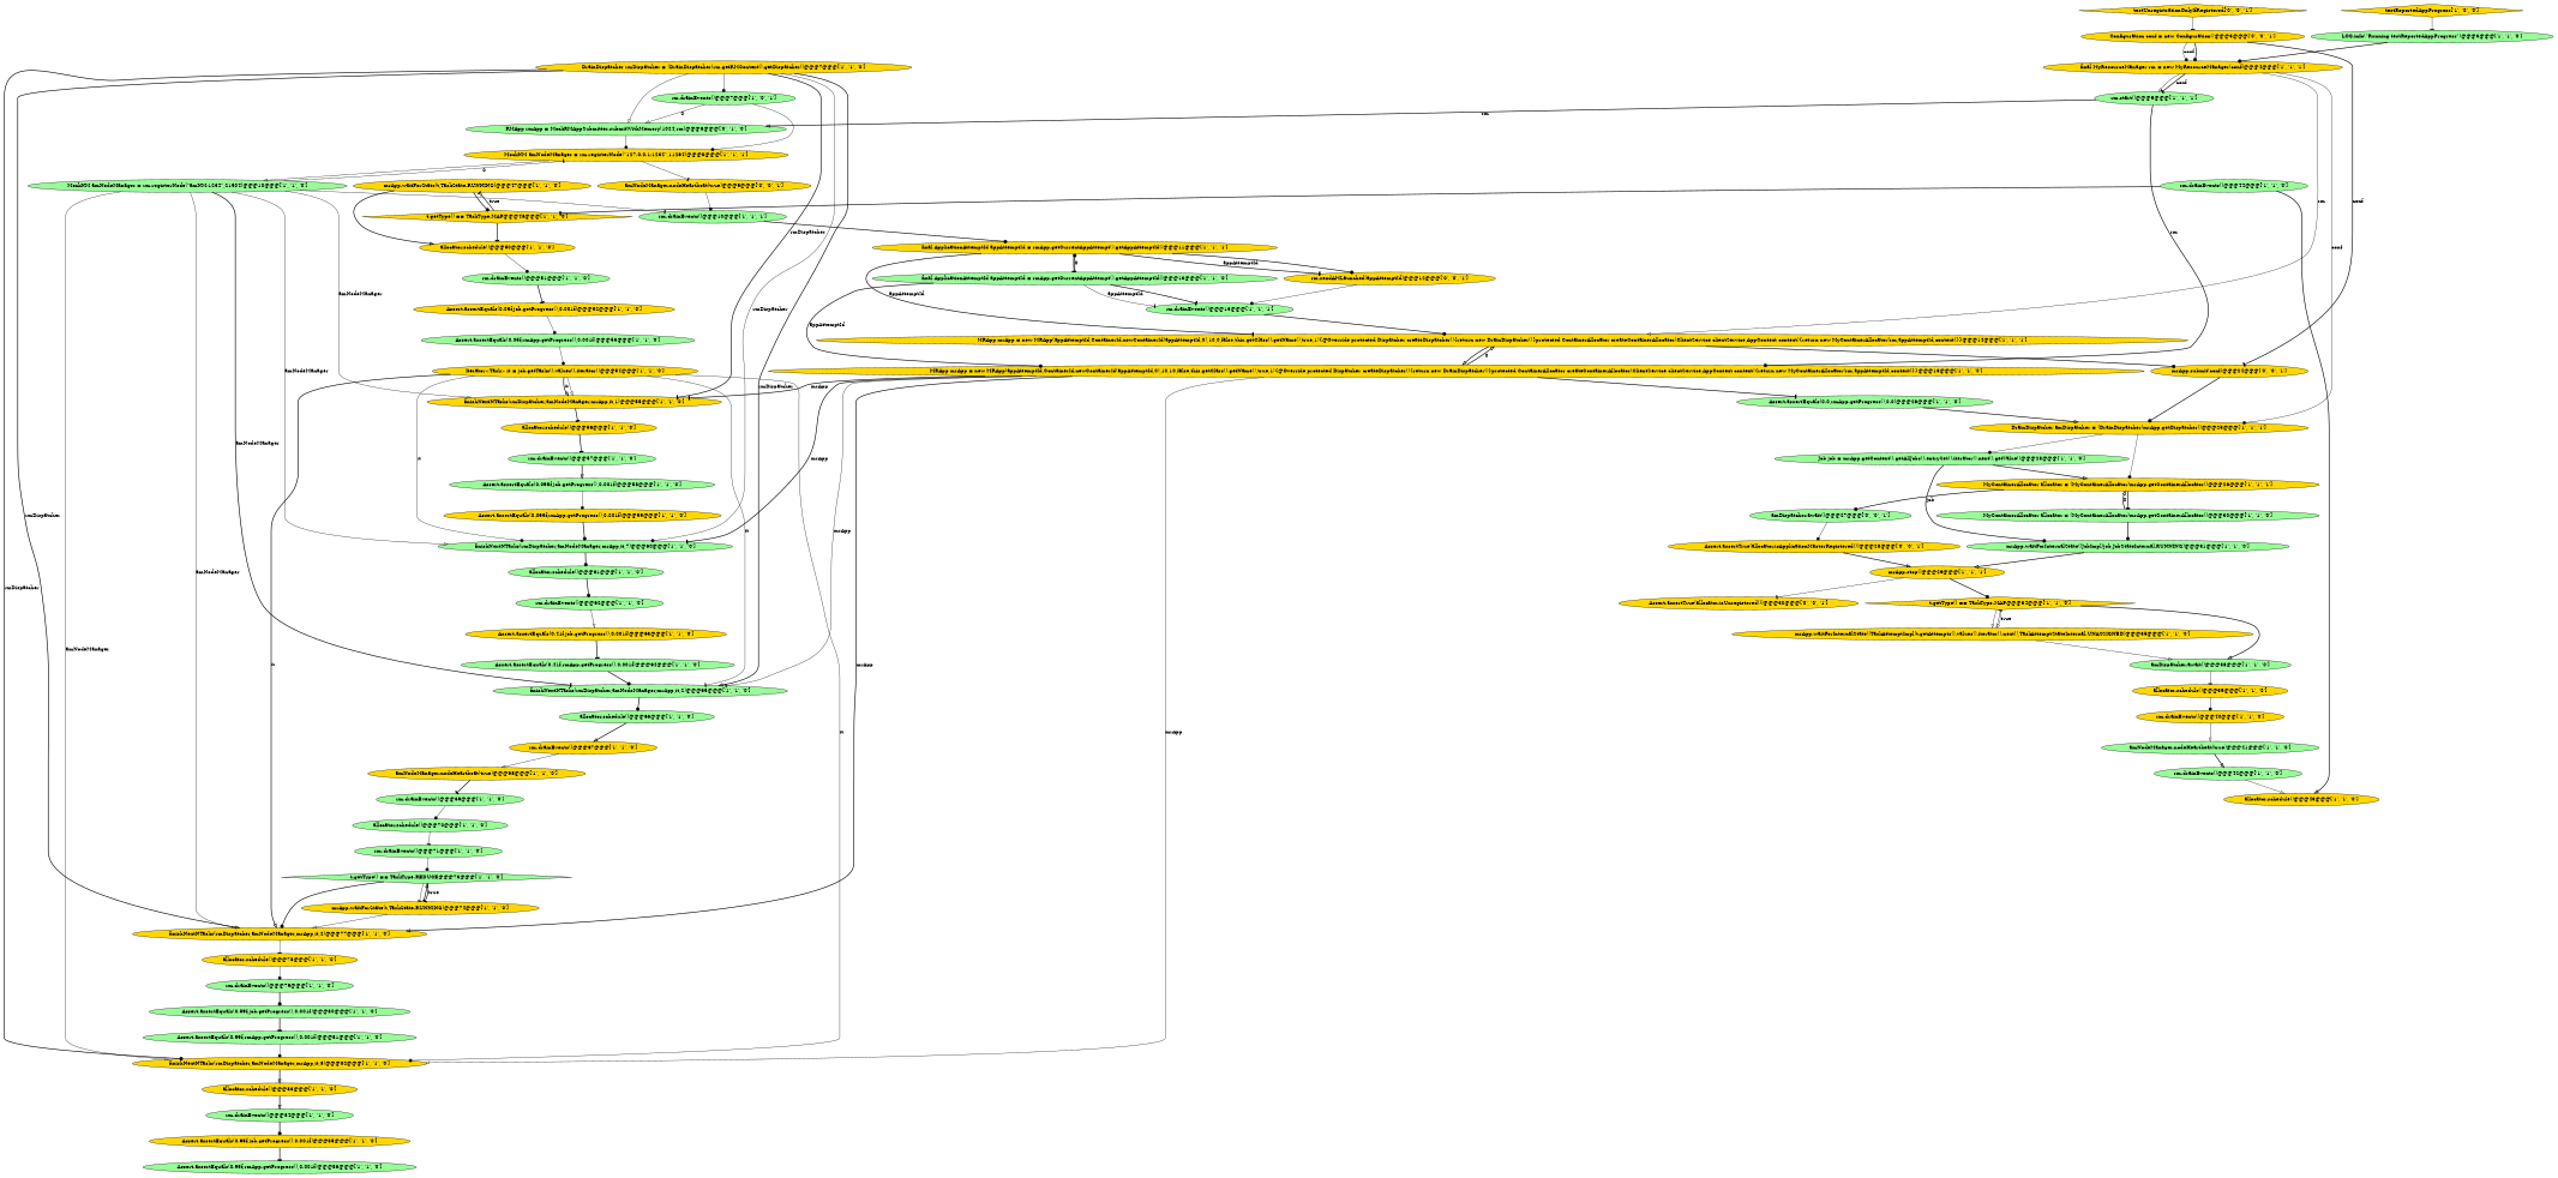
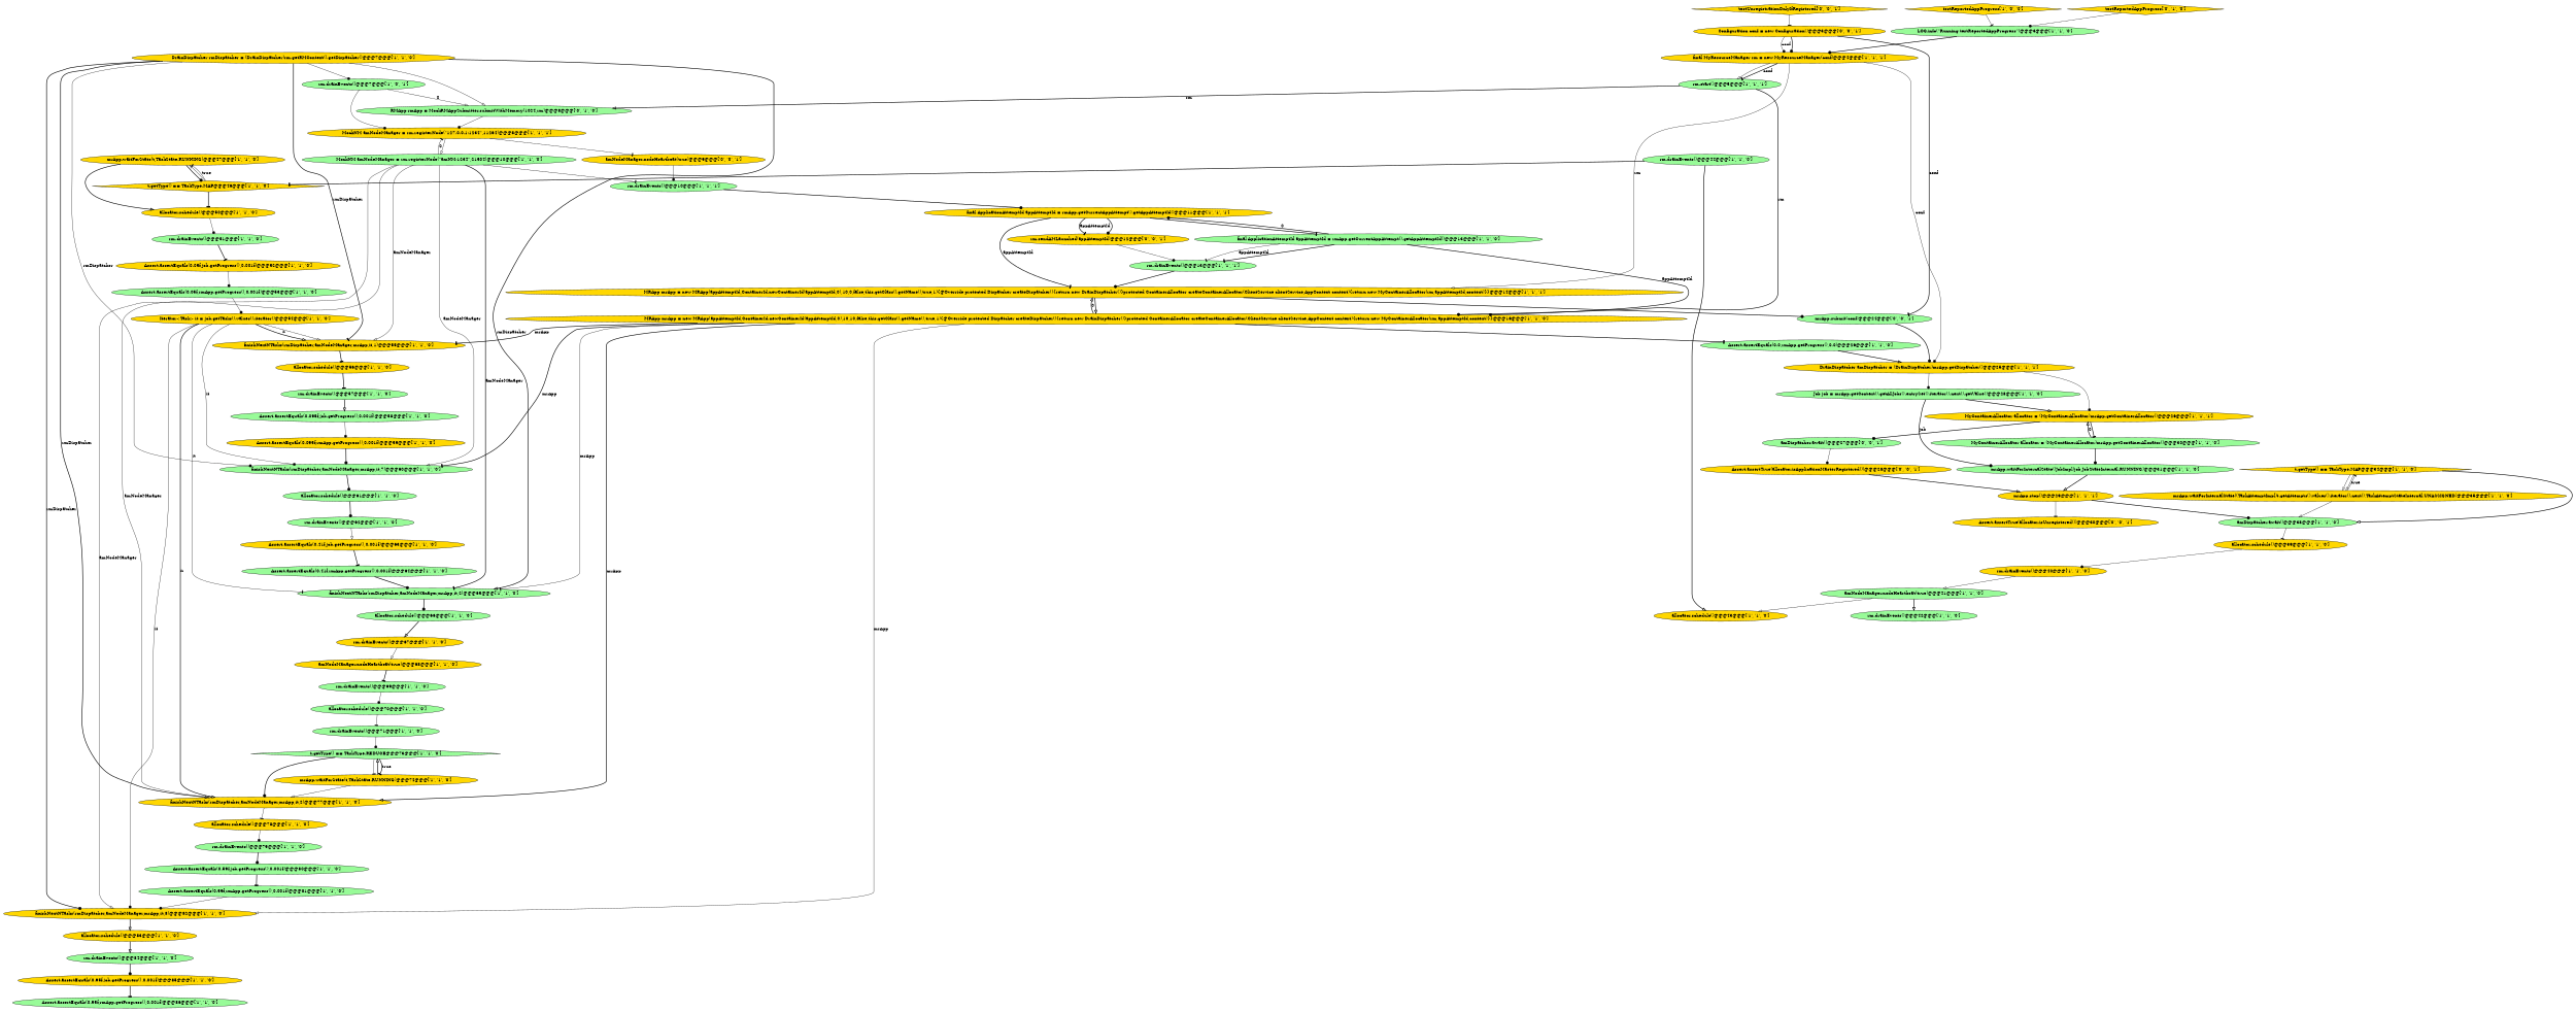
  digraph {
    node [fillcolor=gold shape=ellipse style=filled]
    edge [arrowhead=dot style=bold]
    n1 [fillcolor=palegreen label="LOG.info(\"Running testReportedAppProgress\")@@@3@@@['1', '1', '0']"]
    n2 [label="final MyResourceManager rm = new MyResourceManager(conf)@@@4@@@['1', '1', '1']"]
    n3 [label="MRApp mrApp = new MRApp(appAttemptId,ContainerId.newContainerId(appAttemptId,0),10,0,false,this.getClass().getName(),true,1){@Override protected Dispatcher createDispatcher(){return new DrainDispatcher()}protected ContainerAllocator createContainerAllocator(ClientService clientService,AppContext context){return new MyContainerAllocator(rm,appAttemptId,context)}}@@@14@@@['1', '1', '1']"]
    n4 [label="DrainDispatcher amDispatcher = (DrainDispatcher)mrApp.getDispatcher()@@@25@@@['1', '1', '1']"]
    n5 [fillcolor=palegreen label="rm.start()@@@5@@@['1', '1', '1']"]
    n6 [fillcolor=palegreen label="rm.drainEvents()@@@57@@@['1', '1', '0']"]
    n7 [fillcolor=palegreen label="Assert.assertEquals(0.095f,job.getProgress(),0.001f)@@@58@@@['1', '1', '0']"]
    n8 [label="Assert.assertEquals(0.095f,rmApp.getProgress(),0.001f)@@@59@@@['1', '1', '0']"]
    n9 [label="mrApp.waitForState(t,TaskState.RUNNING)@@@47@@@['1', '1', '0']"]
    n10 [label="allocator.schedule()@@@50@@@['1', '1', '0']"]
    n11 [label="t.getType() == TaskType.MAP@@@46@@@['1', '1', '0']" shape=diamond]
    n12 [fillcolor=palegreen label="rm.drainEvents()@@@51@@@['1', '1', '0']"]
    n13 [fillcolor=palegreen label="amDispatcher.await()@@@38@@@['1', '1', '0']"]
    n14 [label="allocator.schedule()@@@39@@@['1', '1', '0']"]
    n15 [label="rm.drainEvents()@@@40@@@['1', '1', '0']"]
    n16 [fillcolor=palegreen label="finishNextNTasks(rmDispatcher,amNodeManager,mrApp,it,2)@@@65@@@['1', '1', '0']"]
    n17 [fillcolor=palegreen label="allocator.schedule()@@@66@@@['1', '1', '0']"]
    n18 [label="rm.drainEvents()@@@67@@@['1', '1', '0']"]
    n19 [fillcolor=palegreen label="t.getType() == TaskType.REDUCE@@@73@@@['1', '1', '0']" shape=diamond]
    n20 [label="mrApp.waitForState(t,TaskState.RUNNING)@@@74@@@['1', '1', '0']"]
    n21 [label="finishNextNTasks(rmDispatcher,amNodeManager,mrApp,it,2)@@@77@@@['1', '1', '0']"]
    n22 [label="allocator.schedule()@@@78@@@['1', '1', '0']"]
    n23 [fillcolor=palegreen label="amNodeManager.nodeHeartbeat(true)@@@41@@@['1', '1', '0']"]
    n24 [fillcolor=palegreen label="rm.drainEvents()@@@42@@@['1', '1', '0']"]
    n25 [label="Assert.assertEquals(0.05f,job.getProgress(),0.001f)@@@52@@@['1', '1', '0']"]
    n26 [fillcolor=palegreen label="allocator.schedule()@@@61@@@['1', '1', '0']"]
    n27 [fillcolor=palegreen label="rm.drainEvents()@@@62@@@['1', '1', '0']"]
    n28 [label="Assert.assertEquals(0.41f,job.getProgress(),0.001f)@@@63@@@['1', '1', '0']"]
    n29 [label="allocator.schedule()@@@43@@@['1', '1', '0']"]
    n30 [fillcolor=palegreen label="rm.drainEvents()@@@7@@@['1', '0', '1']"]
    n31 [fillcolor=palegreen label="RMApp rmApp = MockRMAppSubmitter.submitWithMemory(1024,rm)@@@8@@@['0', '1', '0']"]
    n32 [label="MockNM amNodeManager = rm.registerNode(\"127.0.0.1:1234\",11264)@@@8@@@['1', '1', '1']"]
    n33 [fillcolor=palegreen label="MockNM amNodeManager = rm.registerNode(\"amNM:1234\",21504)@@@10@@@['1', '1', '0']"]
    n34 [label="amNodeManager.nodeHeartbeat(true)@@@9@@@['0', '0', '1']"]
    n35 [label="DrainDispatcher rmDispatcher = (DrainDispatcher)rm.getRMContext().getDispatcher()@@@7@@@['1', '1', '0']"]
    n36 [fillcolor=palegreen label="finishNextNTasks(rmDispatcher,amNodeManager,mrApp,it,7)@@@60@@@['1', '1', '0']"]
    n37 [label="finishNextNTasks(rmDispatcher,amNodeManager,mrApp,it,8)@@@82@@@['1', '1', '0']"]
    n38 [label="finishNextNTasks(rmDispatcher,amNodeManager,mrApp,it,1)@@@55@@@['1', '1', '0']"]
    n39 [fillcolor=palegreen label="rm.drainEvents()@@@69@@@['1', '1', '0']"]
    n40 [fillcolor=palegreen label="allocator.schedule()@@@70@@@['1', '1', '0']"]
    n41 [fillcolor=palegreen label="rm.drainEvents()@@@71@@@['1', '1', '0']"]
    n42 [fillcolor=palegreen label="Assert.assertEquals(0.59f,job.getProgress(),0.001f)@@@80@@@['1', '1', '0']"]
    n43 [fillcolor=palegreen label="Assert.assertEquals(0.59f,rmApp.getProgress(),0.001f)@@@81@@@['1', '1', '0']"]
    n44 [label="final ApplicationAttemptId appAttemptId = rmApp.getCurrentAppAttempt().getAppAttemptId()@@@11@@@['1', '1', '1']"]
    n45 [label="rm.sendAMLaunched(appAttemptId)@@@12@@@['0', '0', '1']"]
    n46 [fillcolor=palegreen label="final ApplicationAttemptId appAttemptId = rmApp.getCurrentAppAttempt().getAppAttemptId()@@@13@@@['1', '1', '0']"]
    n47 [fillcolor=palegreen label="rm.drainEvents()@@@13@@@['1', '1', '1']"]
    n48 [label="MRApp mrApp = new MRApp(appAttemptId,ContainerId.newContainerId(appAttemptId,0),10,10,false,this.getClass().getName(),true,1){@Override protected Dispatcher createDispatcher(){return new DrainDispatcher()}protected ContainerAllocator createContainerAllocator(ClientService clientService,AppContext context){return new MyContainerAllocator(rm,appAttemptId,context)}}@@@16@@@['1', '1', '0']"]
-   n49 [label="mrApp.submit(conf)@@@24@@@['0', '0', '1']"]
+   n49 [fillcolor=palegreen label="mrApp.submit(conf)@@@24@@@['0', '0', '1']"]
    n50 [label="amNodeManager.nodeHeartbeat(true)@@@68@@@['1', '1', '0']"]
    n51 [fillcolor=palegreen label="mrApp.waitForInternalState((JobImpl)job,JobStateInternal.RUNNING)@@@31@@@['1', '1', '0']"]
    n52 [label="mrApp.stop()@@@29@@@['1', '1', '1']"]
    n53 [label="Assert.assertTrue(allocator.isUnregistered())@@@30@@@['0', '0', '1']"]
    n54 [label="t.getType() == TaskType.MAP@@@34@@@['1', '1', '0']" shape=diamond]
    n55 [label="Iterator<Task> it = job.getTasks().values().iterator()@@@54@@@['1', '1', '0']"]
    n56 [label="allocator.schedule()@@@83@@@['1', '1', '0']"]
    n57 [label="allocator.schedule()@@@56@@@['1', '1', '0']"]
    n58 [label="MyContainerAllocator allocator = (MyContainerAllocator)mrApp.getContainerAllocator()@@@26@@@['1', '1', '1']"]
    n59 [fillcolor=palegreen label="amDispatcher.await()@@@27@@@['0', '0', '1']"]
    n60 [fillcolor=palegreen label="MyContainerAllocator allocator = (MyContainerAllocator)mrApp.getContainerAllocator()@@@30@@@['1', '1', '0']"]
    n61 [label="Assert.assertTrue(allocator.isApplicationMasterRegistered())@@@28@@@['0', '0', '1']"]
    n62 [fillcolor=palegreen label="rm.drainEvents()@@@84@@@['1', '1', '0']"]
    n63 [fillcolor=palegreen label="rm.drainEvents()@@@44@@@['1', '1', '0']"]
    n64 [fillcolor=palegreen label="Assert.assertEquals(0.95f,rmApp.getProgress(),0.001f)@@@86@@@['1', '1', '0']"]
    n65 [fillcolor=palegreen label="rm.drainEvents()@@@79@@@['1', '1', '0']"]
+   n66 [label="testReportedAppProgress['0', '1', '0']" shape=diamond]
    n67 [fillcolor=palegreen label="Job job = mrApp.getContext().getAllJobs().entrySet().iterator().next().getValue()@@@28@@@['1', '1', '0']"]
    n68 [fillcolor=palegreen label="Assert.assertEquals(0.0,rmApp.getProgress(),0.0)@@@26@@@['1', '1', '0']"]
    n69 [label="mrApp.waitForInternalState((TaskAttemptImpl)t.getAttempts().values().iterator().next(),TaskAttemptStateInternal.UNASSIGNED)@@@35@@@['1', '1', '0']"]
    n70 [fillcolor=palegreen label="Assert.assertEquals(0.05f,rmApp.getProgress(),0.001f)@@@53@@@['1', '1', '0']"]
    n71 [label="Assert.assertEquals(0.95f,job.getProgress(),0.001f)@@@85@@@['1', '1', '0']"]
    n72 [fillcolor=palegreen label="rm.drainEvents()@@@10@@@['1', '1', '1']"]
    n73 [fillcolor=palegreen label="Assert.assertEquals(0.41f,rmApp.getProgress(),0.001f)@@@64@@@['1', '1', '0']"]
    n74 [label="Configuration conf = new Configuration()@@@3@@@['0', '0', '1']"]
    n75 [label="testUnregistrationOnlyIfRegistered['0', '0', '1']" shape=diamond]
    n76 [label="testReportedAppProgress['1', '0', '0']" shape=diamond]
    n1 -> n2
    n2 -> n3 [arrowhead=onormal label=rm style=solid]
    n2 -> n4 [label=conf style=solid]
    n2 -> n5 [arrowhead=tee label=conf]
    n2 -> n5 [arrowhead=onormal style=solid]
    n3 -> n48 [arrowhead=onormal]
    n3 -> n49
    n4 -> n58 [style=solid]
    n4 -> n67 [style=solid]
    n5 -> n31 [arrowhead=onormal label=rm]
    n5 -> n48 [label=rm]
    n6 -> n7 [arrowhead=onormal]
    n7 -> n8 [style=solid]
    n8 -> n36
    n9 -> n10 [arrowhead=onormal]
    n9 -> n11
    n10 -> n12 [style=solid]
    n11 -> n9 [arrowhead=tee label=true style=solid]
    n11 -> n9 [arrowhead=onormal style=solid]
    n11 -> n10 [arrowhead=tee]
    n12 -> n25 [arrowhead=tee]
    n13 -> n14 [arrowhead=tee style=solid]
    n14 -> n15 [style=solid]
    n15 -> n23 [arrowhead=onormal style=solid]
    n16 -> n17
    n17 -> n18 [arrowhead=onormal]
    n18 -> n50 [arrowhead=onormal style=solid]
    n19 -> n20 [arrowhead=tee label=true]
    n19 -> n20 [arrowhead=tee style=solid]
    n19 -> n21
    n20 -> n19 [arrowhead=onormal]
    n20 -> n21 [arrowhead=onormal style=solid]
    n21 -> n22 [arrowhead=tee style=solid]
    n22 -> n65 [style=solid]
    n23 -> n24 [arrowhead=onormal]
-   n24 -> n29 [arrowhead=onormal style=solid]
+   n23 -> n29 [arrowhead=onormal style=solid]
    n25 -> n70 [style=solid]
    n26 -> n27
    n27 -> n28 [arrowhead=onormal style=solid]
    n28 -> n73 [arrowhead=tee]
    n30 -> n31 [arrowhead=onormal label=0 style=solid]
    n30 -> n32 [style=solid]
    n31 -> n32 [style=solid]
    n32 -> n33 [arrowhead=onormal style=solid]
    n32 -> n34 [arrowhead=tee style=solid]
    n33 -> n16 [arrowhead=tee label=amNodeManager]
    n33 -> n21 [arrowhead=onormal label=amNodeManager style=solid]
    n33 -> n32 [arrowhead=tee label=0 style=solid]
    n33 -> n36 [arrowhead=onormal label=amNodeManager style=solid]
    n33 -> n37 [arrowhead=onormal label=amNodeManager style=solid]
    n33 -> n38 [arrowhead=onormal label=amNodeManager style=solid]
    n33 -> n72 [arrowhead=tee style=solid]
    n34 -> n72 [style=solid]
    n35 -> n16 [arrowhead=onormal label=rmDispatcher]
    n35 -> n21 [arrowhead=onormal label=rmDispatcher]
    n35 -> n30 [style=solid]
    n35 -> n31 [arrowhead=onormal style=solid]
    n35 -> n36 [label=rmDispatcher style=solid]
    n35 -> n37 [label=rmDispatcher]
    n35 -> n38 [arrowhead=tee label=rmDispatcher]
    n36 -> n26
    n37 -> n56 [arrowhead=onormal]
    n38 -> n57 [arrowhead=tee]
    n39 -> n40 [style=solid]
    n40 -> n41 [arrowhead=tee style=solid]
    n41 -> n19 [style=solid]
    n42 -> n43 [arrowhead=tee]
    n43 -> n37 [style=solid]
    n44 -> n3 [arrowhead=tee label=appAttemptId]
    n44 -> n45
    n44 -> n45 [arrowhead=tee label=appAttemptId]
    n44 -> n46 [arrowhead=tee]
    n45 -> n47 [style=solid]
    n46 -> n44 [label=0]
    n46 -> n47 [arrowhead=tee]
    n46 -> n47 [arrowhead=tee label=appAttemptId style=solid]
    n46 -> n48 [label=appAttemptId]
    n47 -> n3
    n48 -> n3 [arrowhead=onormal label=0]
    n48 -> n16 [arrowhead=tee label=mrApp style=solid]
    n48 -> n21 [arrowhead=onormal label=mrApp]
    n48 -> n36 [arrowhead=tee label=mrApp]
    n48 -> n37 [arrowhead=onormal label=mrApp style=solid]
    n48 -> n38 [arrowhead=tee label=mrApp]
    n48 -> n68 [arrowhead=tee]
    n49 -> n4
    n50 -> n39 [arrowhead=tee]
    n51 -> n52 [arrowhead=onormal]
    n52 -> n53 [arrowhead=tee style=solid]
-   n52 -> n54
+   n52 -> n13
    n54 -> n13 [arrowhead=onormal]
    n54 -> n69 [arrowhead=onormal label=true style=solid]
    n54 -> n69 [arrowhead=onormal style=solid]
    n55 -> n16 [arrowhead=tee label=it style=solid]
    n55 -> n21 [arrowhead=onormal label=it]
    n55 -> n36 [label=it style=solid]
    n55 -> n37 [label=it style=solid]
    n55 -> n38 [arrowhead=onormal style=solid]
    n55 -> n38 [arrowhead=onormal label=it]
    n56 -> n62 [arrowhead=onormal]
    n57 -> n6 [arrowhead=tee]
    n58 -> n59
    n58 -> n60 [arrowhead=tee]
    n59 -> n61 [style=solid]
    n60 -> n51
    n60 -> n58 [arrowhead=onormal label=0]
    n61 -> n52 [arrowhead=onormal]
    n62 -> n71
    n63 -> n11 [arrowhead=tee]
    n63 -> n29 [arrowhead=onormal]
    n65 -> n42
+   n66 -> n1 [style=solid]
    n67 -> n51 [label=job]
    n67 -> n58 [arrowhead=onormal]
    n68 -> n4 [arrowhead=onormal]
    n69 -> n13 [arrowhead=onormal style=solid]
    n69 -> n54 [arrowhead=tee style=solid]
    n70 -> n55 [style=solid]
    n71 -> n64 [arrowhead=tee]
    n72 -> n44
    n73 -> n16
    n74 -> n2
    n74 -> n2 [label=conf style=solid]
    n74 -> n49 [arrowhead=tee label=conf]
    n75 -> n74 [arrowhead=tee style=solid]
    n76 -> n1 [arrowhead=tee style=solid]
  }
